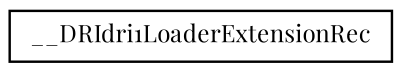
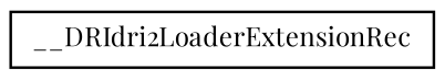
  digraph {
    rankdir=LR
    fontname="Playfair Display"
-   n1 [color=black fillcolor=white fontname="Playfair Display" fontsize=10 height=0.2 label=__DRIdri1LoaderExtensionRec shape=record style=filled width=0.4]
+   n1 [color=black fillcolor=white fontname="Playfair Display" fontsize=10 height=0.2 label=__DRIdri2LoaderExtensionRec shape=record style=filled width=0.4]
  }
